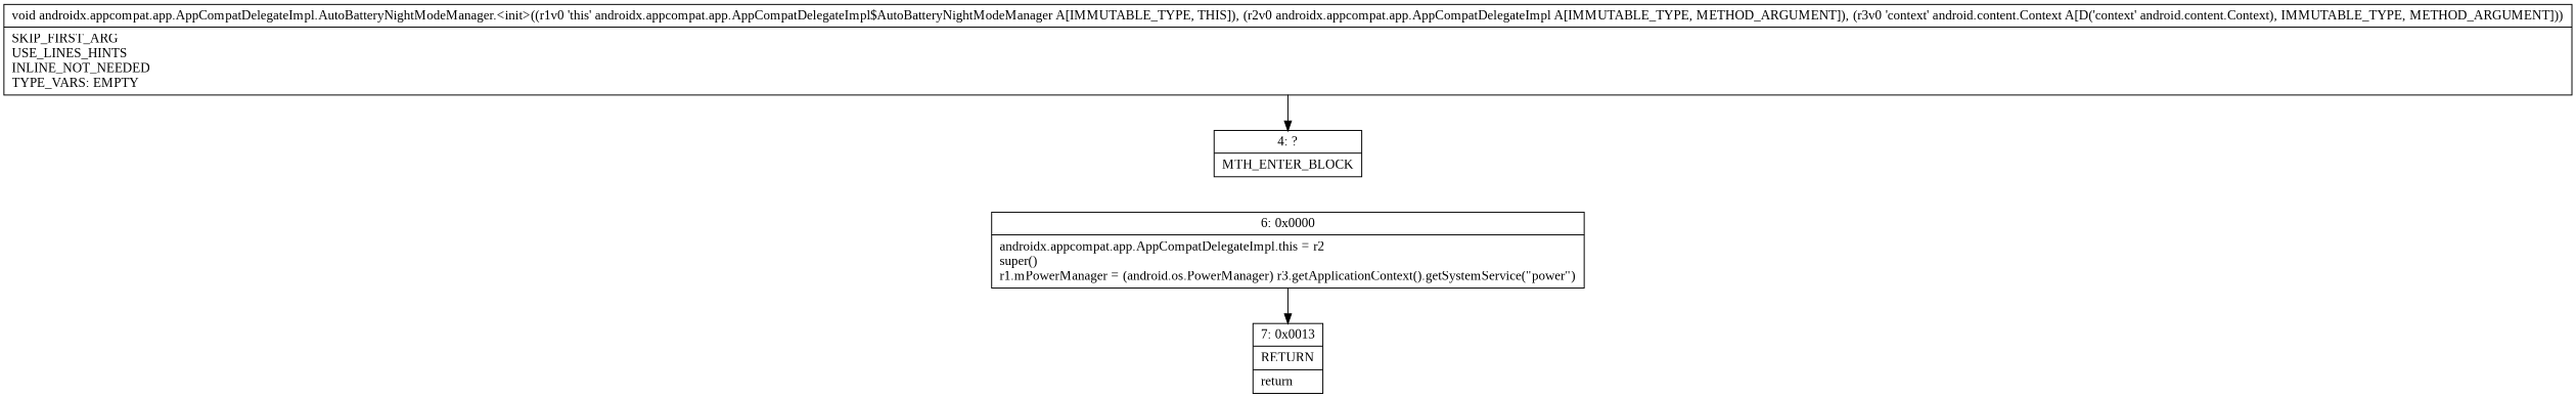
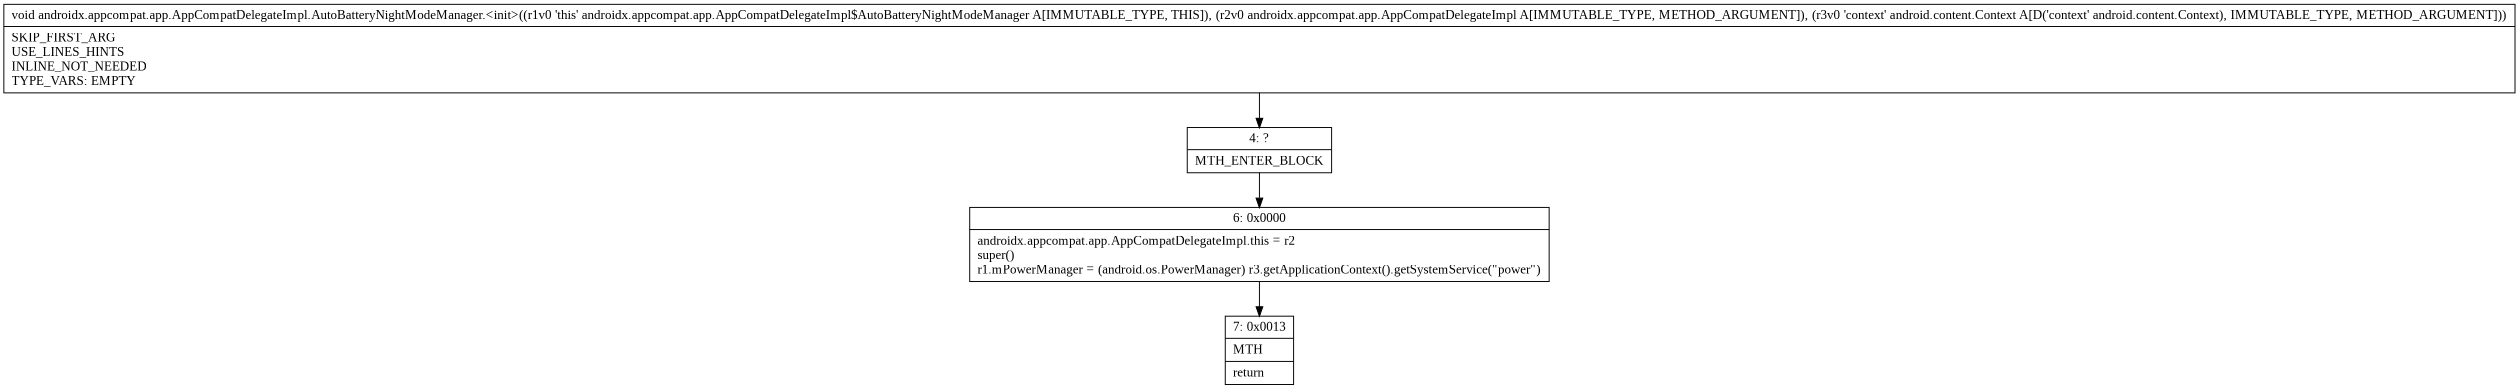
  digraph {
    fontname="Liberation Serif"
    node [fontname="Liberation Serif" shape=record]
    edge [fontname="Liberation Serif"]
    n1 [label="{4\:\ ?|MTH_ENTER_BLOCK\l}"]
    n2 [label="{6\:\ 0x0000|androidx.appcompat.app.AppCompatDelegateImpl.this = r2\lsuper()\lr1.mPowerManager = (android.os.PowerManager) r3.getApplicationContext().getSystemService(\"power\")\l}"]
-   n3 [label="{7\:\ 0x0013|RETURN\l|return\l}"]
+   n3 [label="{7\:\ 0x0013|MTH\l|return\l}"]
    n4 [label="{void androidx.appcompat.app.AppCompatDelegateImpl.AutoBatteryNightModeManager.\<init\>((r1v0 'this' androidx.appcompat.app.AppCompatDelegateImpl$AutoBatteryNightModeManager A[IMMUTABLE_TYPE, THIS]), (r2v0 androidx.appcompat.app.AppCompatDelegateImpl A[IMMUTABLE_TYPE, METHOD_ARGUMENT]), (r3v0 'context' android.content.Context A[D('context' android.content.Context), IMMUTABLE_TYPE, METHOD_ARGUMENT]))  | SKIP_FIRST_ARG\lUSE_LINES_HINTS\lINLINE_NOT_NEEDED\lTYPE_VARS: EMPTY\l}"]
+   n1 -> n2
    n2 -> n3
    n4 -> n1
  }
